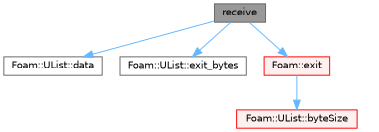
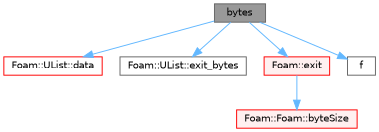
  digraph {
    rankdir=TB
    node [color=grey40 fillcolor=white fontname=Helvetica fontsize=10 shape=box style=filled]
    edge [color=steelblue1 fontname=Helvetica fontsize=10 labelfontname=Helvetica labelfontsize=10 style=solid]
-   n1 [color=gray40 fillcolor=grey60 fontcolor=black height=0.2 label=receive width=0.4]
-   n2 [height=0.2 label="Foam::UList::data" width=0.4]
+   n1 [color=gray40 fillcolor=grey60 fontcolor=black height=0.2 label=bytes width=0.4]
+   n2 [color=red height=0.2 label="Foam::UList::data" width=0.4]
    n3 [height=0.2 label="Foam::UList::exit_bytes" width=0.4]
    n4 [color=red fillcolor="#FFF0F0" height=0.2 label="Foam::exit" width=0.4]
-   n6 [color=red fillcolor="#FFF0F0" height=0.2 label="Foam::UList::byteSize" width=0.4]
+   n5 [height=0.2 label=f width=0.4]
+   n6 [color=red fillcolor="#FFF0F0" height=0.2 label="Foam::Foam::byteSize" width=0.4]
    n1 -> n2
    n1 -> n3
    n1 -> n4
+   n1 -> n5
    n4 -> n6
  }
